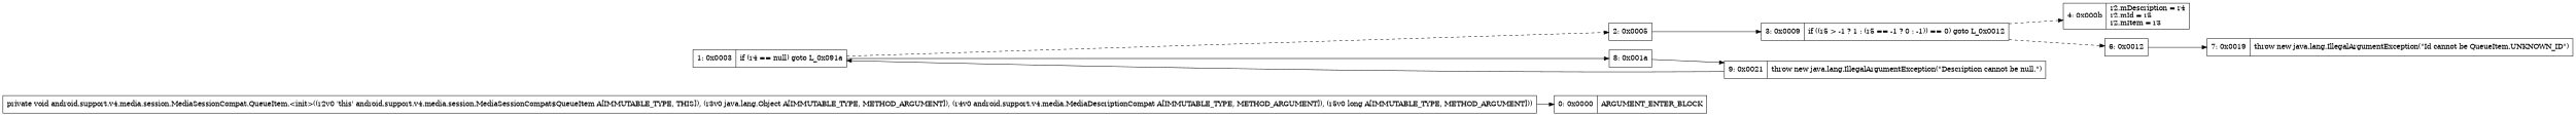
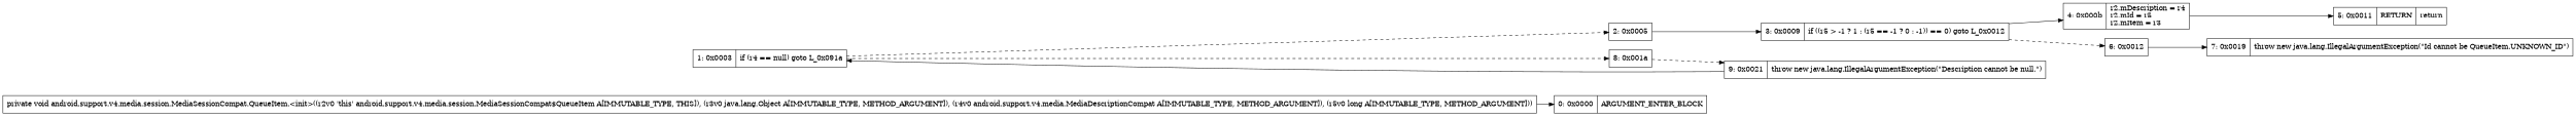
  digraph {
    rankdir=LR
    node [shape=record]
    n1 [label="{0\:\ 0x0000|ARGUMENT_ENTER_BLOCK\l}"]
    n2 [label="{1\:\ 0x0003|if (r4 == null) goto L_0x091a\l}"]
    n3 [label="{2\:\ 0x0005}"]
    n4 [label="{8\:\ 0x001a}"]
    n5 [label="{3\:\ 0x0009|if ((r5 \> \-1 ? 1 : (r5 == \-1 ? 0 : \-1)) == 0) goto L_0x0012\l}"]
    n6 [label="{9\:\ 0x0021|throw new java.lang.IllegalArgumentException(\"Description cannot be null.\")\l}"]
    n7 [label="{4\:\ 0x000b|r2.mDescription = r4\lr2.mId = r5\lr2.mItem = r3\l}"]
    n8 [label="{6\:\ 0x0012}"]
+   n9 [label="{5\:\ 0x0011|RETURN\l|return\l}"]
    n10 [label="{7\:\ 0x0019|throw new java.lang.IllegalArgumentException(\"Id cannot be QueueItem.UNKNOWN_ID\")\l}"]
    n11 [label="{private void android.support.v4.media.session.MediaSessionCompat.QueueItem.\<init\>((r2v0 'this' android.support.v4.media.session.MediaSessionCompat$QueueItem A[IMMUTABLE_TYPE, THIS]), (r3v0 java.lang.Object A[IMMUTABLE_TYPE, METHOD_ARGUMENT]), (r4v0 android.support.v4.media.MediaDescriptionCompat A[IMMUTABLE_TYPE, METHOD_ARGUMENT]), (r5v0 long A[IMMUTABLE_TYPE, METHOD_ARGUMENT])) }"]
    n2 -> n3 [style=dashed]
-   n2 -> n4
+   n2 -> n4 [style=dashed]
    n3 -> n5
-   n4 -> n6
-   n5 -> n7 [style=dashed]
+   n4 -> n6 [style=dashed]
+   n5 -> n7 [style=solid]
    n5 -> n8 [style=dashed]
    n6 -> n2
+   n7 -> n9
    n8 -> n10
    n11 -> n1
  }
